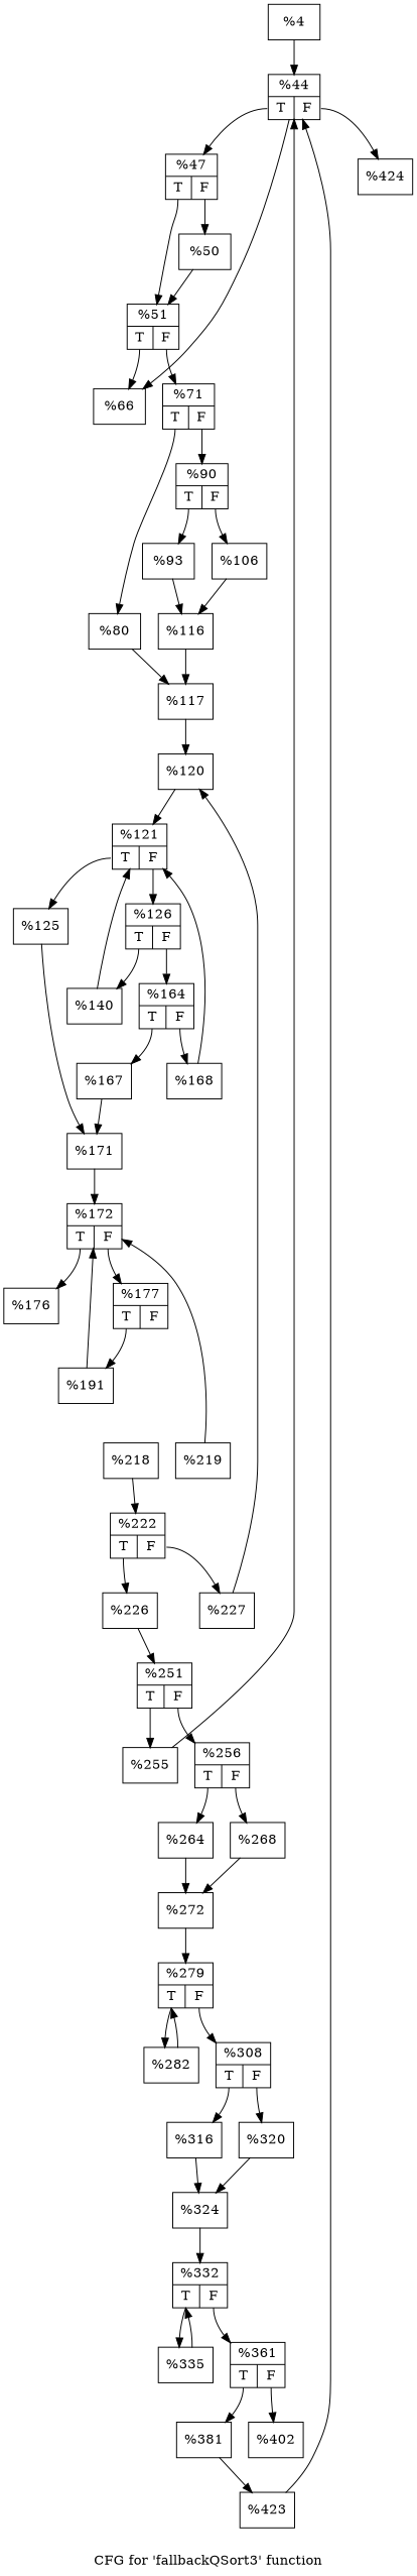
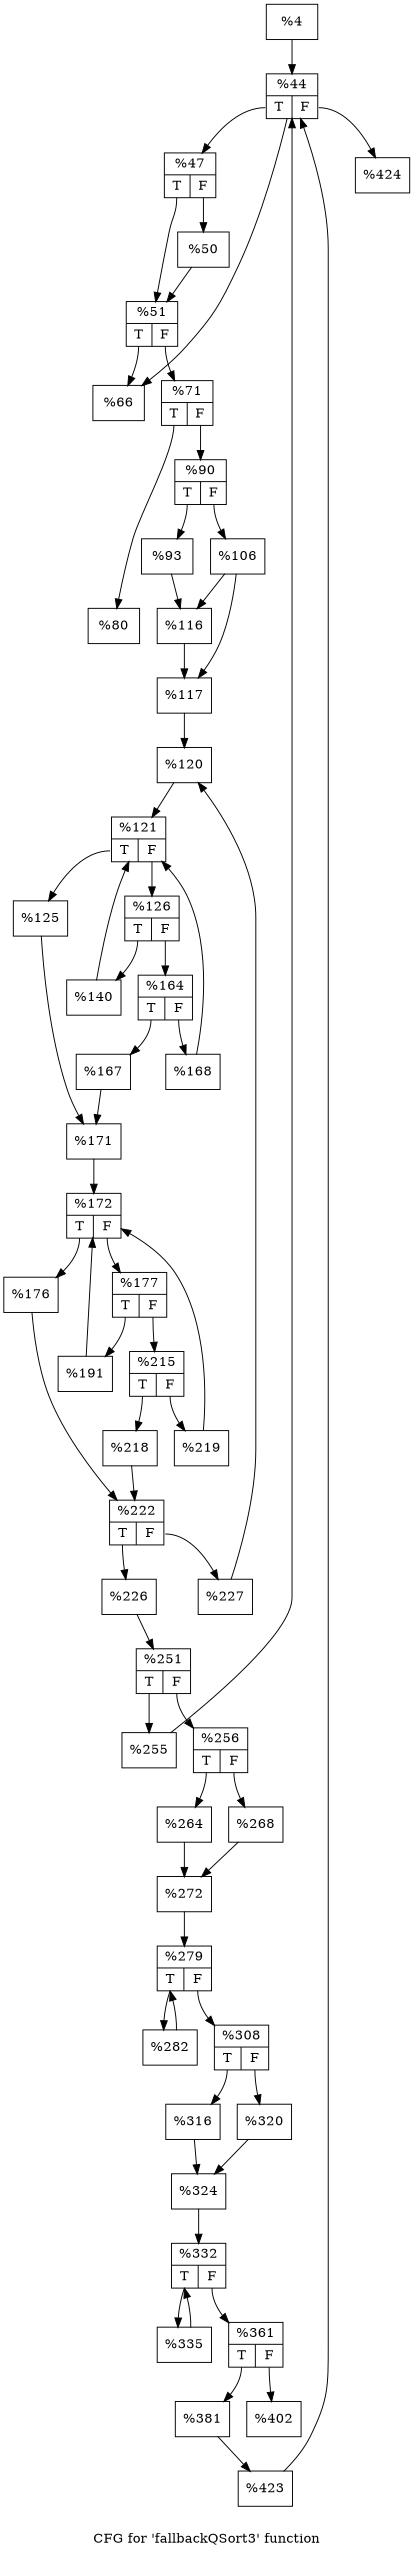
  digraph {
    fontname="DejaVu Serif"
    label="CFG for 'fallbackQSort3' function"
    node [fontname="DejaVu Serif" shape=record]
    edge [fontname="DejaVu Serif"]
    n1 [label="{%4}"]
    n2 [label="{%44|{<s0>T|<s1>F}}"]
    n3 [label="{%47|{<s0>T|<s1>F}}"]
    n4 [label="{%424}"]
    n5 [label="{%66}"]
    n6 [label="{%51|{<s0>T|<s1>F}}"]
    n7 [label="{%50}"]
    n8 [label="{%71|{<s0>T|<s1>F}}"]
    n9 [label="{%80}"]
    n10 [label="{%90|{<s0>T|<s1>F}}"]
    n11 [label="{%117}"]
    n12 [label="{%93}"]
    n13 [label="{%106}"]
    n14 [label="{%120}"]
    n15 [label="{%116}"]
    n16 [label="{%121|{<s0>T|<s1>F}}"]
    n17 [label="{%125}"]
    n18 [label="{%126|{<s0>T|<s1>F}}"]
    n19 [label="{%171}"]
    n20 [label="{%140}"]
    n21 [label="{%164|{<s0>T|<s1>F}}"]
    n22 [label="{%172|{<s0>T|<s1>F}}"]
    n23 [label="{%167}"]
    n24 [label="{%168}"]
    n25 [label="{%176}"]
    n26 [label="{%177|{<s0>T|<s1>F}}"]
    n27 [label="{%222|{<s0>T|<s1>F}}"]
    n28 [label="{%191}"]
+   n29 [label="{%215|{<s0>T|<s1>F}}"]
    n30 [label="{%226}"]
    n31 [label="{%227}"]
    n32 [label="{%218}"]
    n33 [label="{%219}"]
    n34 [label="{%251|{<s0>T|<s1>F}}"]
    n35 [label="{%255}"]
    n36 [label="{%256|{<s0>T|<s1>F}}"]
    n37 [label="{%264}"]
    n38 [label="{%268}"]
    n39 [label="{%272}"]
    n40 [label="{%279|{<s0>T|<s1>F}}"]
    n41 [label="{%282}"]
    n42 [label="{%308|{<s0>T|<s1>F}}"]
    n43 [label="{%316}"]
    n44 [label="{%320}"]
    n45 [label="{%324}"]
    n46 [label="{%332|{<s0>T|<s1>F}}"]
    n47 [label="{%335}"]
    n48 [label="{%361|{<s0>T|<s1>F}}"]
    n49 [label="{%381}"]
    n50 [label="{%402}"]
    n51 [label="{%423}"]
    n1 -> n2
    n2 -> n3 [tailport=s0]
    n2 -> n4 [tailport=s1]
    n2 -> n5
    n3 -> n6 [tailport=s0]
    n3 -> n7 [tailport=s1]
    n6 -> n5 [tailport=s0]
    n6 -> n8 [tailport=s1]
    n7 -> n6
    n8 -> n9 [tailport=s0]
    n8 -> n10 [tailport=s1]
-   n9 -> n11
+   n13 -> n11
    n10 -> n12 [tailport=s0]
    n10 -> n13 [tailport=s1]
    n11 -> n14
    n12 -> n15
    n13 -> n15
    n14 -> n16
    n15 -> n11
    n16 -> n17 [tailport=s0]
    n16 -> n18 [tailport=s1]
    n17 -> n19
    n18 -> n20 [tailport=s0]
    n18 -> n21 [tailport=s1]
    n19 -> n22
    n20 -> n16
    n21 -> n23 [tailport=s0]
    n21 -> n24 [tailport=s1]
    n22 -> n25 [tailport=s0]
    n22 -> n26 [tailport=s1]
    n23 -> n19
    n24 -> n16
+   n25 -> n27
    n26 -> n28 [tailport=s0]
+   n26 -> n29 [tailport=s1]
    n27 -> n30 [tailport=s0]
    n27 -> n31 [tailport=s1]
    n28 -> n22
+   n29 -> n32 [tailport=s0]
+   n29 -> n33 [tailport=s1]
    n30 -> n34
    n31 -> n14
    n32 -> n27
    n33 -> n22
    n34 -> n35 [tailport=s0]
    n34 -> n36 [tailport=s1]
    n35 -> n2
    n36 -> n37 [tailport=s0]
    n36 -> n38 [tailport=s1]
    n37 -> n39
    n38 -> n39
    n39 -> n40
    n40 -> n41 [tailport=s0]
    n40 -> n42 [tailport=s1]
    n41 -> n40
    n42 -> n43 [tailport=s0]
    n42 -> n44 [tailport=s1]
    n43 -> n45
    n44 -> n45
    n45 -> n46
    n46 -> n47 [tailport=s0]
    n46 -> n48 [tailport=s1]
    n47 -> n46
    n48 -> n49 [tailport=s0]
    n48 -> n50 [tailport=s1]
    n49 -> n51
    n51 -> n2
  }
